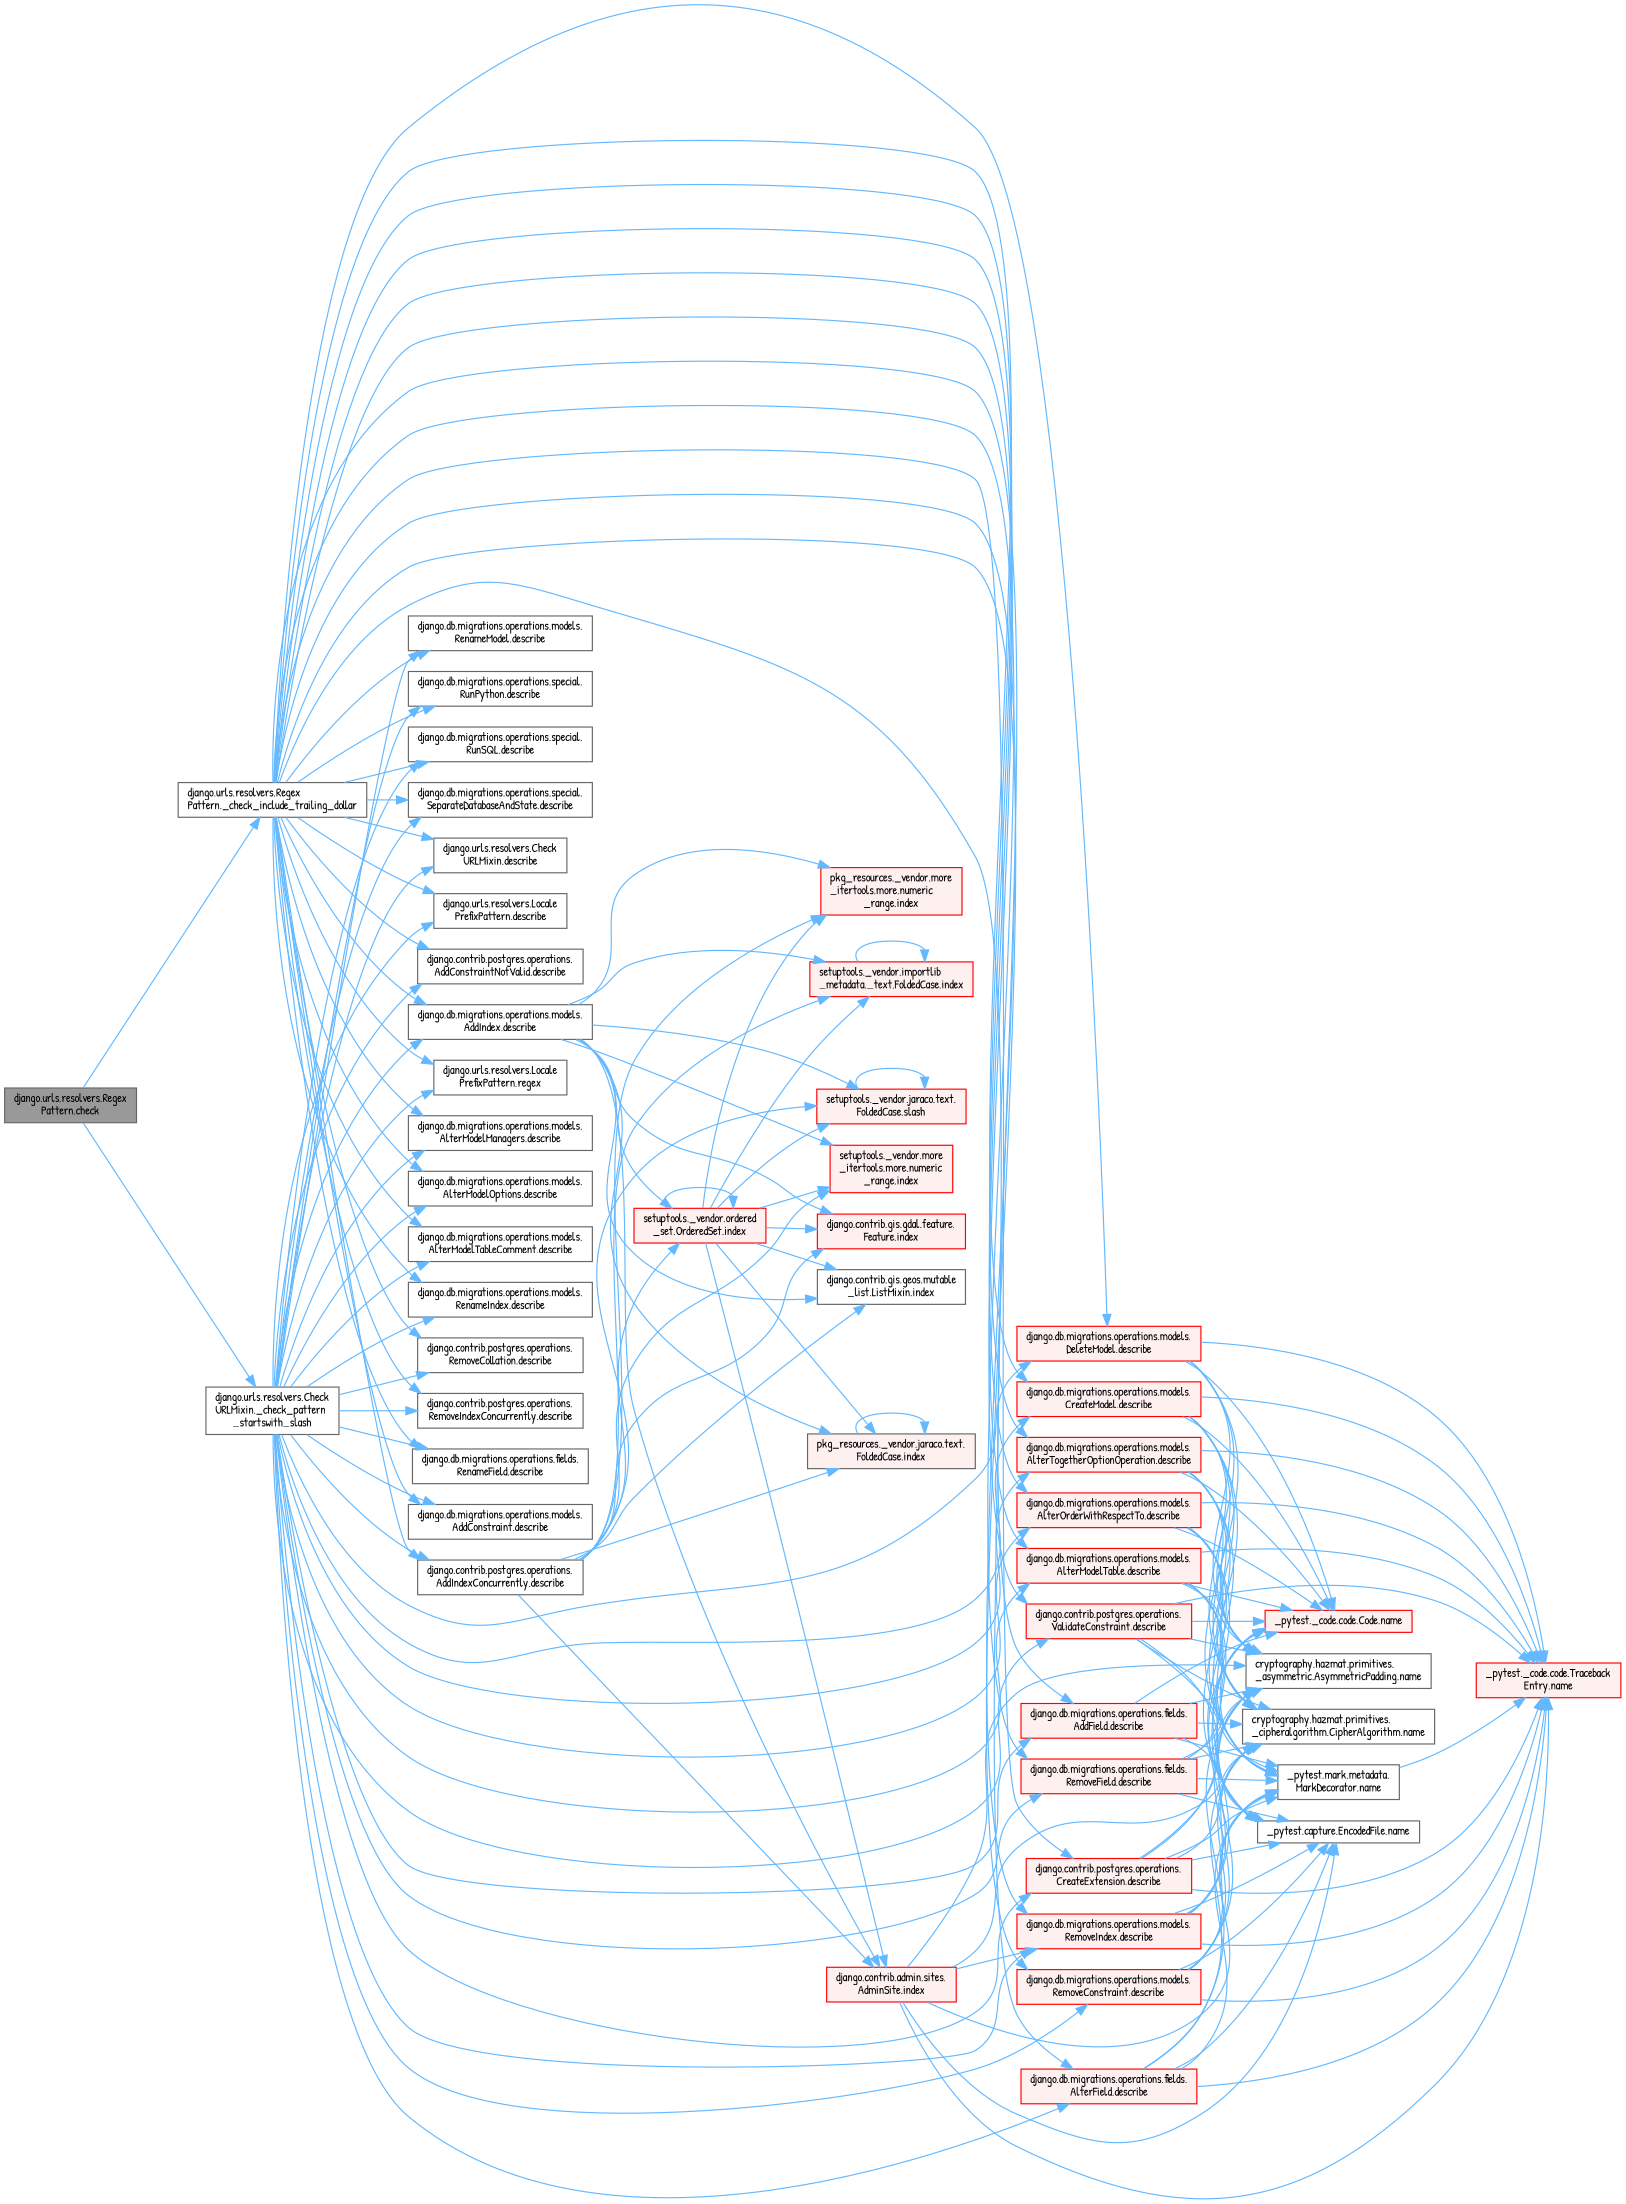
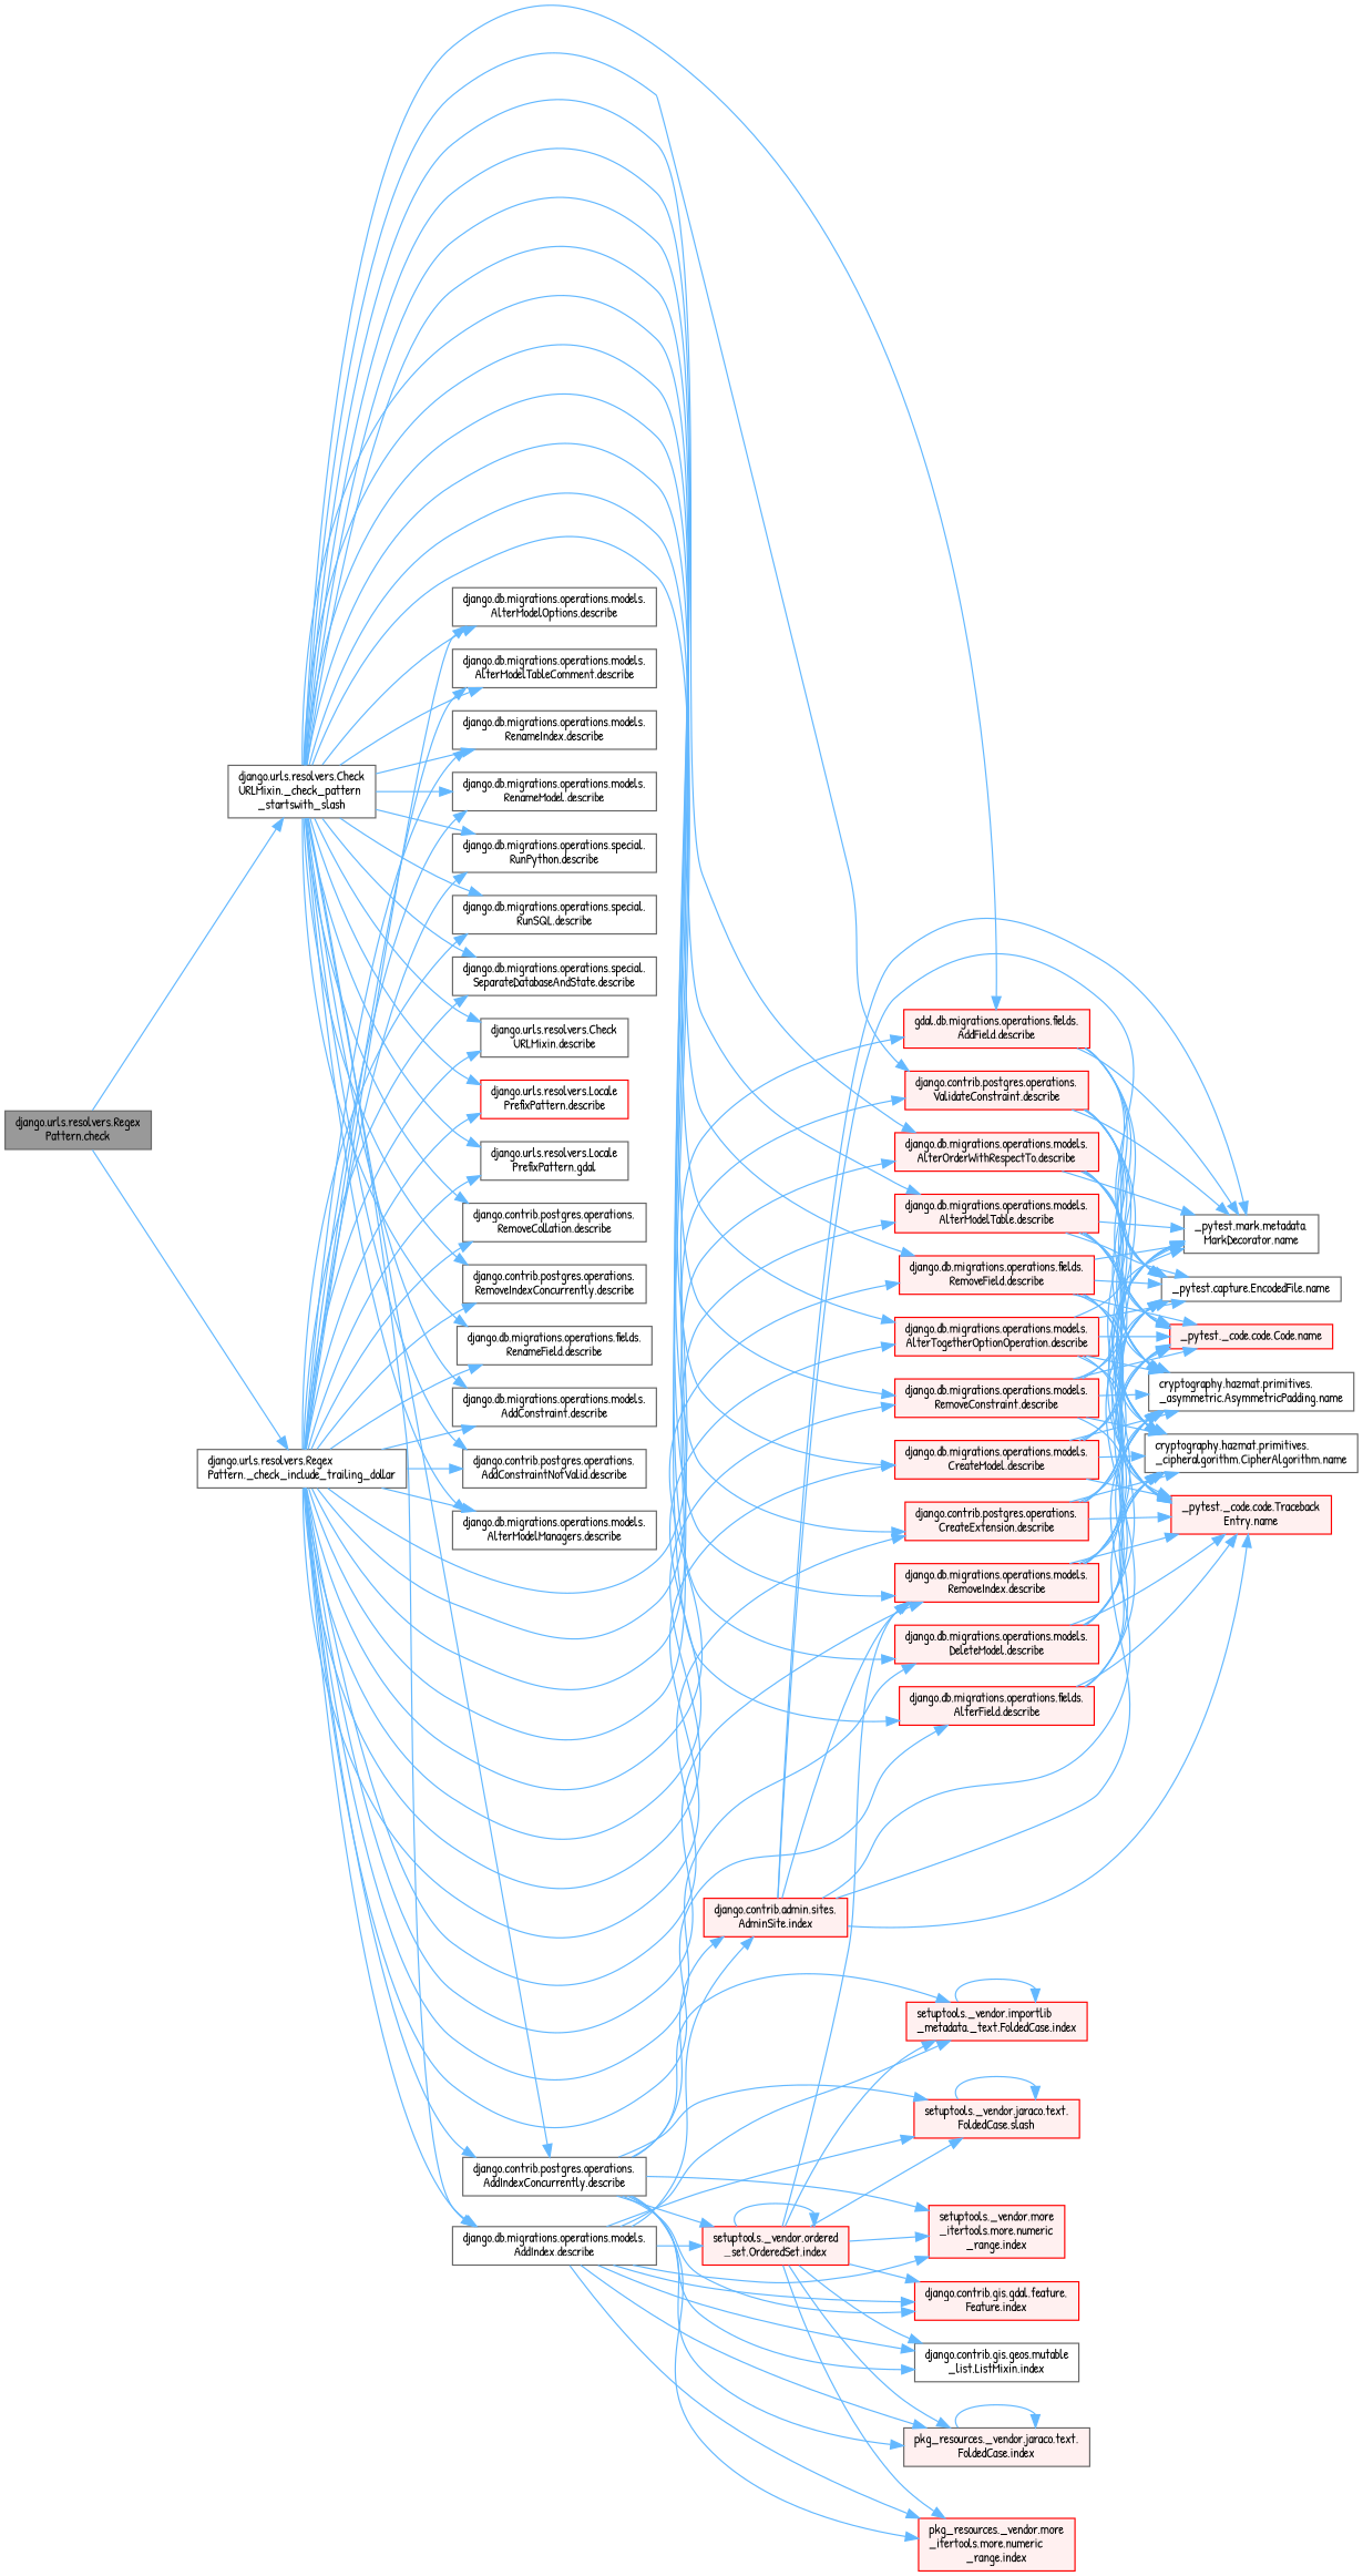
  digraph {
    fontname="Patrick Hand"
    rankdir=LR
    node [color=grey40 fillcolor=white fontname="Patrick Hand" fontsize=10 shape=box style=filled]
    edge [color=steelblue1 fontname="Patrick Hand" fontsize=10 labelfontname=Helvetica labelfontsize=10 style=solid]
    n1 [color=gray40 fillcolor=grey60 fontcolor=black height=0.2 label="django.urls.resolvers.Regex\lPattern.check" width=0.4]
    n2 [height=0.2 label="django.urls.resolvers.Regex\lPattern._check_include_trailing_dollar" width=0.4]
    n3 [height=0.2 label="django.urls.resolvers.Check\lURLMixin._check_pattern\l_startswith_slash" width=0.4]
    n4 [height=0.2 label="django.contrib.postgres.operations.\lAddConstraintNotValid.describe" width=0.4]
    n5 [height=0.2 label="django.contrib.postgres.operations.\lAddIndexConcurrently.describe" width=0.4]
    n6 [color=red fillcolor="#FFF0F0" height=0.2 label="django.contrib.postgres.operations.\lCreateExtension.describe" width=0.4]
    n7 [height=0.2 label="django.contrib.postgres.operations.\lRemoveCollation.describe" width=0.4]
    n8 [height=0.2 label="django.contrib.postgres.operations.\lRemoveIndexConcurrently.describe" width=0.4]
    n9 [color=red fillcolor="#FFF0F0" height=0.2 label="django.contrib.postgres.operations.\lValidateConstraint.describe" width=0.4]
-   n10 [color=red fillcolor="#FFF0F0" height=0.2 label="django.db.migrations.operations.fields.\lAddField.describe" width=0.4]
+   n10 [color=red fillcolor="#FFF0F0" height=0.2 label="gdal.db.migrations.operations.fields.\lAddField.describe" width=0.4]
    n11 [color=red fillcolor="#FFF0F0" height=0.2 label="django.db.migrations.operations.fields.\lAlterField.describe" width=0.4]
    n12 [color=red fillcolor="#FFF0F0" height=0.2 label="django.db.migrations.operations.fields.\lRemoveField.describe" width=0.4]
    n13 [height=0.2 label="django.db.migrations.operations.fields.\lRenameField.describe" width=0.4]
    n14 [height=0.2 label="django.db.migrations.operations.models.\lAddConstraint.describe" width=0.4]
    n15 [height=0.2 label="django.db.migrations.operations.models.\lAddIndex.describe" width=0.4]
    n16 [height=0.2 label="django.db.migrations.operations.models.\lAlterModelManagers.describe" width=0.4]
    n17 [height=0.2 label="django.db.migrations.operations.models.\lAlterModelOptions.describe" width=0.4]
    n18 [color=red fillcolor="#FFF0F0" height=0.2 label="django.db.migrations.operations.models.\lAlterModelTable.describe" width=0.4]
    n19 [height=0.2 label="django.db.migrations.operations.models.\lAlterModelTableComment.describe" width=0.4]
    n20 [color=red fillcolor="#FFF0F0" height=0.2 label="django.db.migrations.operations.models.\lAlterOrderWithRespectTo.describe" width=0.4]
    n21 [color=red fillcolor="#FFF0F0" height=0.2 label="django.db.migrations.operations.models.\lAlterTogetherOptionOperation.describe" width=0.4]
    n22 [color=red fillcolor="#FFF0F0" height=0.2 label="django.db.migrations.operations.models.\lCreateModel.describe" width=0.4]
    n23 [color=red fillcolor="#FFF0F0" height=0.2 label="django.db.migrations.operations.models.\lDeleteModel.describe" width=0.4]
    n24 [color=red fillcolor="#FFF0F0" height=0.2 label="django.db.migrations.operations.models.\lRemoveConstraint.describe" width=0.4]
    n25 [color=red fillcolor="#FFF0F0" height=0.2 label="django.db.migrations.operations.models.\lRemoveIndex.describe" width=0.4]
    n26 [height=0.2 label="django.db.migrations.operations.models.\lRenameIndex.describe" width=0.4]
    n27 [height=0.2 label="django.db.migrations.operations.models.\lRenameModel.describe" width=0.4]
    n28 [height=0.2 label="django.db.migrations.operations.special.\lRunPython.describe" width=0.4]
    n29 [height=0.2 label="django.db.migrations.operations.special.\lRunSQL.describe" width=0.4]
    n30 [height=0.2 label="django.db.migrations.operations.special.\lSeparateDatabaseAndState.describe" width=0.4]
    n31 [height=0.2 label="django.urls.resolvers.Check\lURLMixin.describe" width=0.4]
-   n32 [height=0.2 label="django.urls.resolvers.Locale\lPrefixPattern.describe" width=0.4]
-   n33 [height=0.2 label="django.urls.resolvers.Locale\lPrefixPattern.regex" width=0.4]
+   n32 [color=red height=0.2 label="django.urls.resolvers.Locale\lPrefixPattern.describe" width=0.4]
+   n33 [height=0.2 label="django.urls.resolvers.Locale\lPrefixPattern.gdal" width=0.4]
    n34 [color=red fillcolor="#FFF0F0" height=0.2 label="django.contrib.admin.sites.\lAdminSite.index" width=0.4]
    n35 [color=red fillcolor="#FFF0F0" height=0.2 label="django.contrib.gis.gdal.feature.\lFeature.index" width=0.4]
    n36 [height=0.2 label="django.contrib.gis.geos.mutable\l_list.ListMixin.index" width=0.4]
    n37 [fillcolor="#FFF0F0" height=0.2 label="pkg_resources._vendor.jaraco.text.\lFoldedCase.index" width=0.4]
    n38 [color=red fillcolor="#FFF0F0" height=0.2 label="pkg_resources._vendor.more\l_itertools.more.numeric\l_range.index" width=0.4]
    n39 [color=red fillcolor="#FFF0F0" height=0.2 label="setuptools._vendor.importlib\l_metadata._text.FoldedCase.index" width=0.4]
    n40 [color=red fillcolor="#FFF0F0" height=0.2 label="setuptools._vendor.jaraco.text.\lFoldedCase.slash" width=0.4]
    n41 [color=red fillcolor="#FFF0F0" height=0.2 label="setuptools._vendor.more\l_itertools.more.numeric\l_range.index" width=0.4]
    n42 [color=red fillcolor="#FFF0F0" height=0.2 label="setuptools._vendor.ordered\l_set.OrderedSet.index" width=0.4]
    n43 [color=red fillcolor="#FFF0F0" height=0.2 label="_pytest._code.code.Code.name" width=0.4]
    n44 [color=red fillcolor="#FFF0F0" height=0.2 label="_pytest._code.code.Traceback\lEntry.name" width=0.4]
    n45 [height=0.2 label="_pytest.capture.EncodedFile.name" width=0.4]
    n46 [height=0.2 label="_pytest.mark.metadata.\lMarkDecorator.name" width=0.4]
    n47 [height=0.2 label="cryptography.hazmat.primitives.\l_asymmetric.AsymmetricPadding.name" width=0.4]
    n48 [height=0.2 label="cryptography.hazmat.primitives.\l_cipheralgorithm.CipherAlgorithm.name" width=0.4]
    n1 -> n2
    n1 -> n3
    n2 -> n4
    n2 -> n5
    n2 -> n6
    n2 -> n7
    n2 -> n8
    n2 -> n9
    n2 -> n10
    n2 -> n11
    n2 -> n12
    n2 -> n13
    n2 -> n14
    n2 -> n15
    n2 -> n16
    n2 -> n17
    n2 -> n18
    n2 -> n19
    n2 -> n20
    n2 -> n21
    n2 -> n22
    n2 -> n23
    n2 -> n24
    n2 -> n25
    n2 -> n26
    n2 -> n27
    n2 -> n28
    n2 -> n29
    n2 -> n30
    n2 -> n31
    n2 -> n32
    n2 -> n33
    n3 -> n4
    n3 -> n5
    n3 -> n6
    n3 -> n7
    n3 -> n8
    n3 -> n9
    n3 -> n10
    n3 -> n11
    n3 -> n12
    n3 -> n13
    n3 -> n14
    n3 -> n15
    n3 -> n16
    n3 -> n17
    n3 -> n18
    n3 -> n19
    n3 -> n20
    n3 -> n21
    n3 -> n22
    n3 -> n23
    n3 -> n24
    n3 -> n25
    n3 -> n26
    n3 -> n27
    n3 -> n28
    n3 -> n29
    n3 -> n30
    n3 -> n31
    n3 -> n32
    n3 -> n33
    n5 -> n34
    n5 -> n35
    n5 -> n36
    n5 -> n37
    n5 -> n38
    n5 -> n39
    n5 -> n40
    n5 -> n41
    n5 -> n42
    n6 -> n43
    n6 -> n44
    n6 -> n45
    n6 -> n46
    n6 -> n47
    n6 -> n48
    n9 -> n43
    n9 -> n44
    n9 -> n45
    n9 -> n46
    n9 -> n47
    n9 -> n48
    n10 -> n43
    n10 -> n45
    n10 -> n46
    n10 -> n47
    n10 -> n48
    n11 -> n44
    n11 -> n45
-   n11 -> n46
    n11 -> n47
    n11 -> n48
    n12 -> n43
-   n46 -> n44
+   n12 -> n44
    n12 -> n45
    n12 -> n46
    n12 -> n47
    n12 -> n48
    n15 -> n34
    n15 -> n35
    n15 -> n36
    n15 -> n37
    n15 -> n38
    n15 -> n39
    n15 -> n40
    n15 -> n41
    n15 -> n42
    n18 -> n43
    n18 -> n44
    n18 -> n45
    n18 -> n46
    n18 -> n47
    n18 -> n48
    n20 -> n43
    n20 -> n44
    n20 -> n45
    n20 -> n46
    n20 -> n47
    n20 -> n48
    n21 -> n43
    n21 -> n44
    n21 -> n45
    n21 -> n46
    n21 -> n47
    n21 -> n48
    n22 -> n43
    n22 -> n44
    n22 -> n45
    n22 -> n46
    n22 -> n47
    n22 -> n48
    n23 -> n43
    n23 -> n44
    n23 -> n46
    n23 -> n47
    n23 -> n48
    n24 -> n43
    n24 -> n44
    n24 -> n45
    n24 -> n46
    n24 -> n47
    n24 -> n48
    n25 -> n43
    n25 -> n44
    n25 -> n45
    n25 -> n46
    n25 -> n47
    n25 -> n48
    n34 -> n25
    n34 -> n44
    n34 -> n45
    n34 -> n46
    n34 -> n47
    n34 -> n48
    n37 -> n37
    n39 -> n39
    n40 -> n40
-   n42 -> n34
+   n42 -> n25
    n42 -> n35
    n42 -> n36
    n42 -> n37
    n42 -> n38
    n42 -> n39
    n42 -> n40
    n42 -> n41
    n42 -> n42
  }
